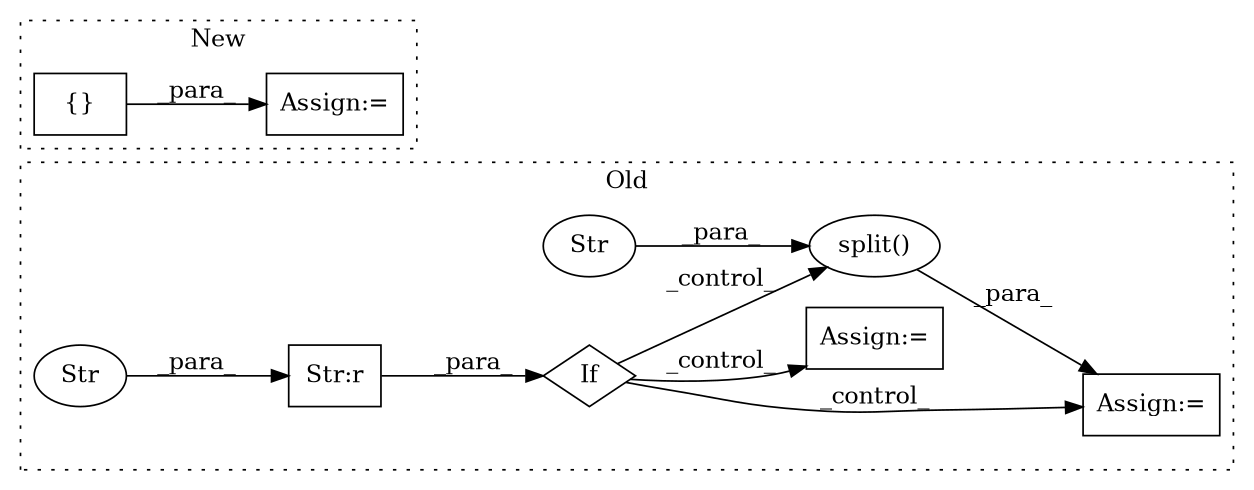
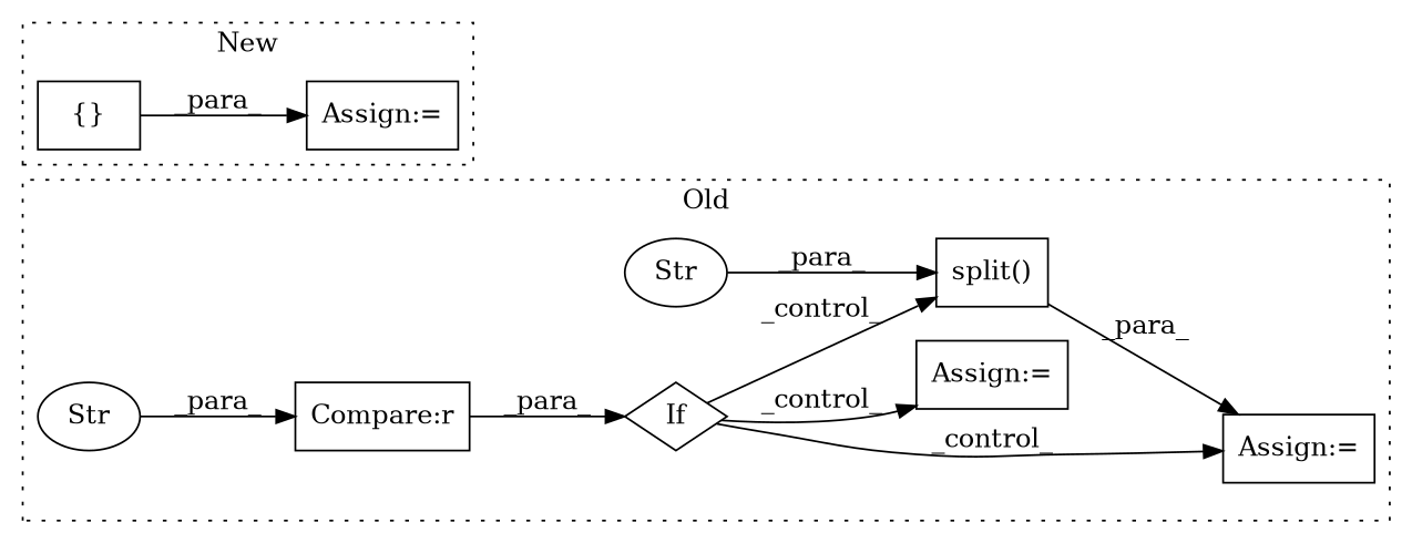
  digraph {
    rankdir=LR
    node [a=68 l=3 shape=box]
-   n1 [a=75 l="19,1" label="split()" s="4927,4949" shape=ellipse]
+   n1 [a=75 l="19,1" label="split()" s="4927,4949"]
    n2 [a=66 label=Str s=4946 shape=ellipse]
    n3 [label="Assign:=" s=4905]
    n4 [a=96 label=If s=4806 shape=diamond]
-   n5 [a=40 l=18 label="Str:r" s=4809]
+   n5 [a=40 l=18 label="Compare:r" s=4809]
    n6 [a=66 l=2 label=Str s=4825 shape=ellipse]
    n7 [label="Assign:=" s=4844]
    n8 [a=95 l="2,1" label="{}" s="6669,6670"]
    n9 [label="Assign:=" s=6666]
    subgraph cluster_1 {
      label=Old
      style=dotted
      n1
      n2
      n3
      n4
      n5
      n6
      n7
    }
    subgraph cluster_2 {
      label=New
      style=dotted
      n8
      n9
    }
    n1 -> n3 [label=_para_]
    n2 -> n1 [label=_para_]
    n4 -> n1 [label=_control_]
    n4 -> n3 [label=_control_]
    n4 -> n7 [label=_control_]
    n5 -> n4 [label=_para_]
    n6 -> n5 [label=_para_]
    n8 -> n9 [label=_para_]
  }
